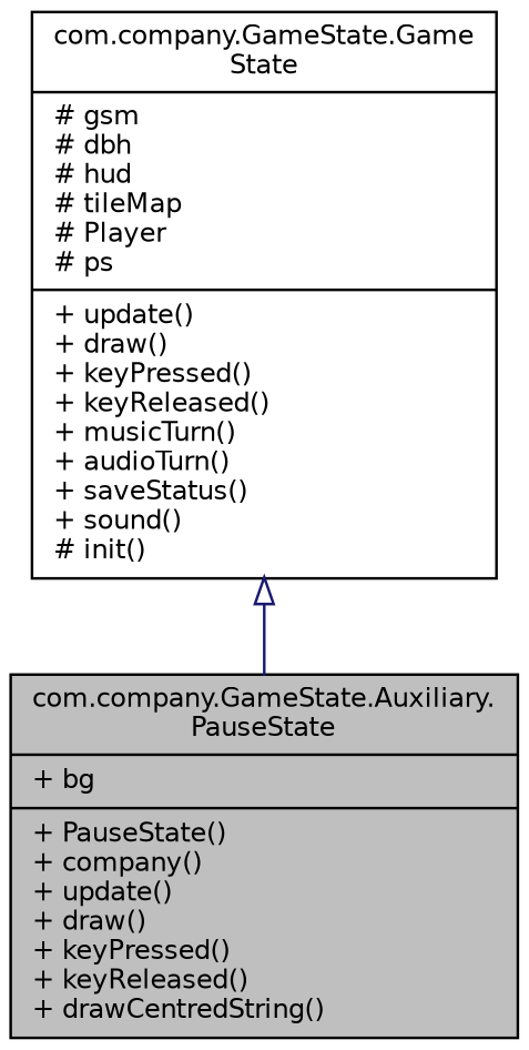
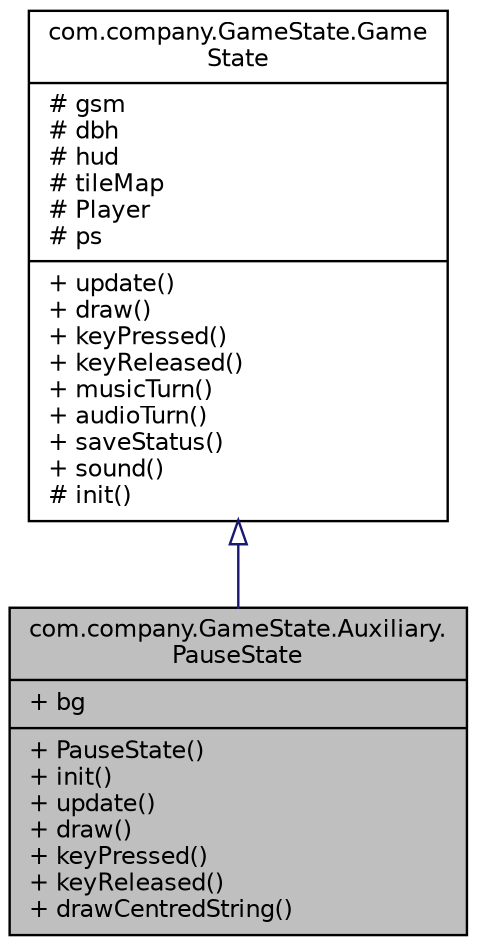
  digraph {
    fontname="DejaVu Sans"
    node [color=black fontname="DejaVu Sans" fontsize=10 shape=record style=filled]
-   n1 [fillcolor=grey75 fontcolor=black height=0.2 label="{com.company.GameState.Auxiliary.\lPauseState\n|+ bg\l|+ PauseState()\l+ company()\l+ update()\l+ draw()\l+ keyPressed()\l+ keyReleased()\l+ drawCentredString()\l}" width=0.4]
+   n1 [fillcolor=grey75 fontcolor=black height=0.2 label="{com.company.GameState.Auxiliary.\lPauseState\n|+ bg\l|+ PauseState()\l+ init()\l+ update()\l+ draw()\l+ keyPressed()\l+ keyReleased()\l+ drawCentredString()\l}" width=0.4]
    n2 [fillcolor=white height=0.2 label="{com.company.GameState.Game\lState\n|# gsm\l# dbh\l# hud\l# tileMap\l# Player\l# ps\l|+ update()\l+ draw()\l+ keyPressed()\l+ keyReleased()\l+ musicTurn()\l+ audioTurn()\l+ saveStatus()\l+ sound()\l# init()\l}" width=0.4]
    n2 -> n1 [arrowtail=onormal color=midnightblue dir=back fontname="DejaVu Sans" fontsize=10 labelfontname=Helvetica labelfontsize=10 style=solid]
  }
